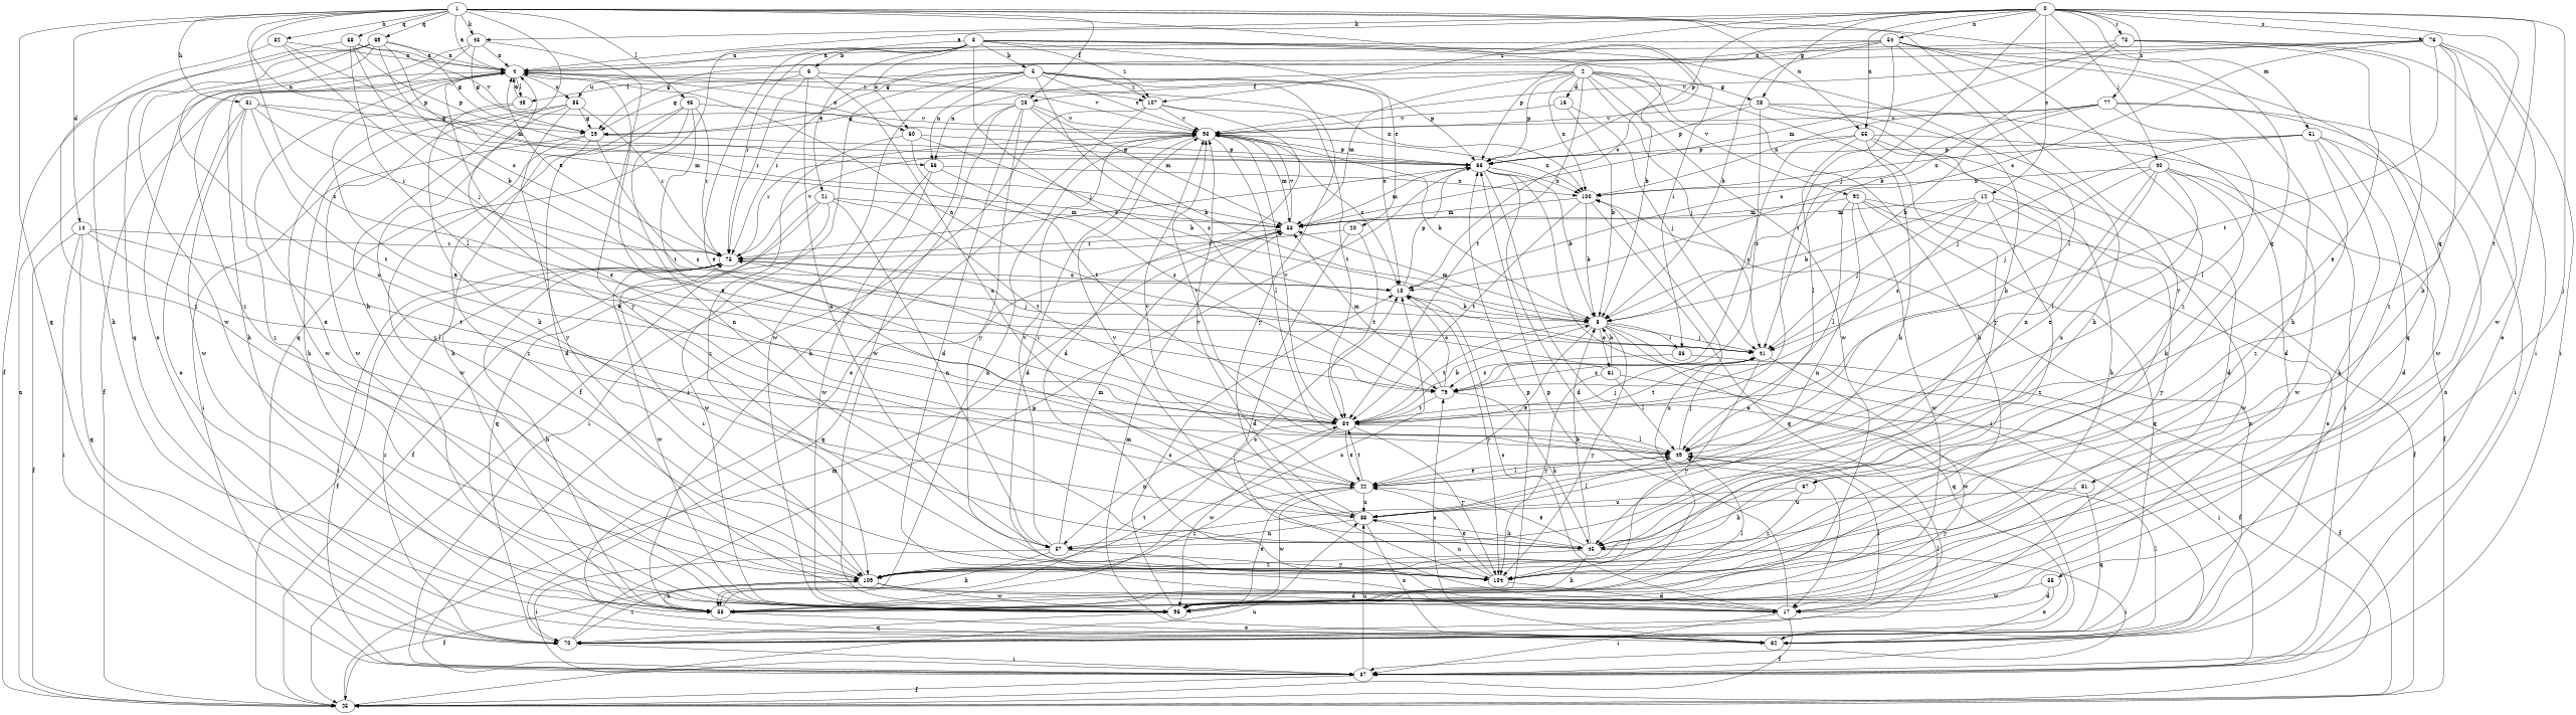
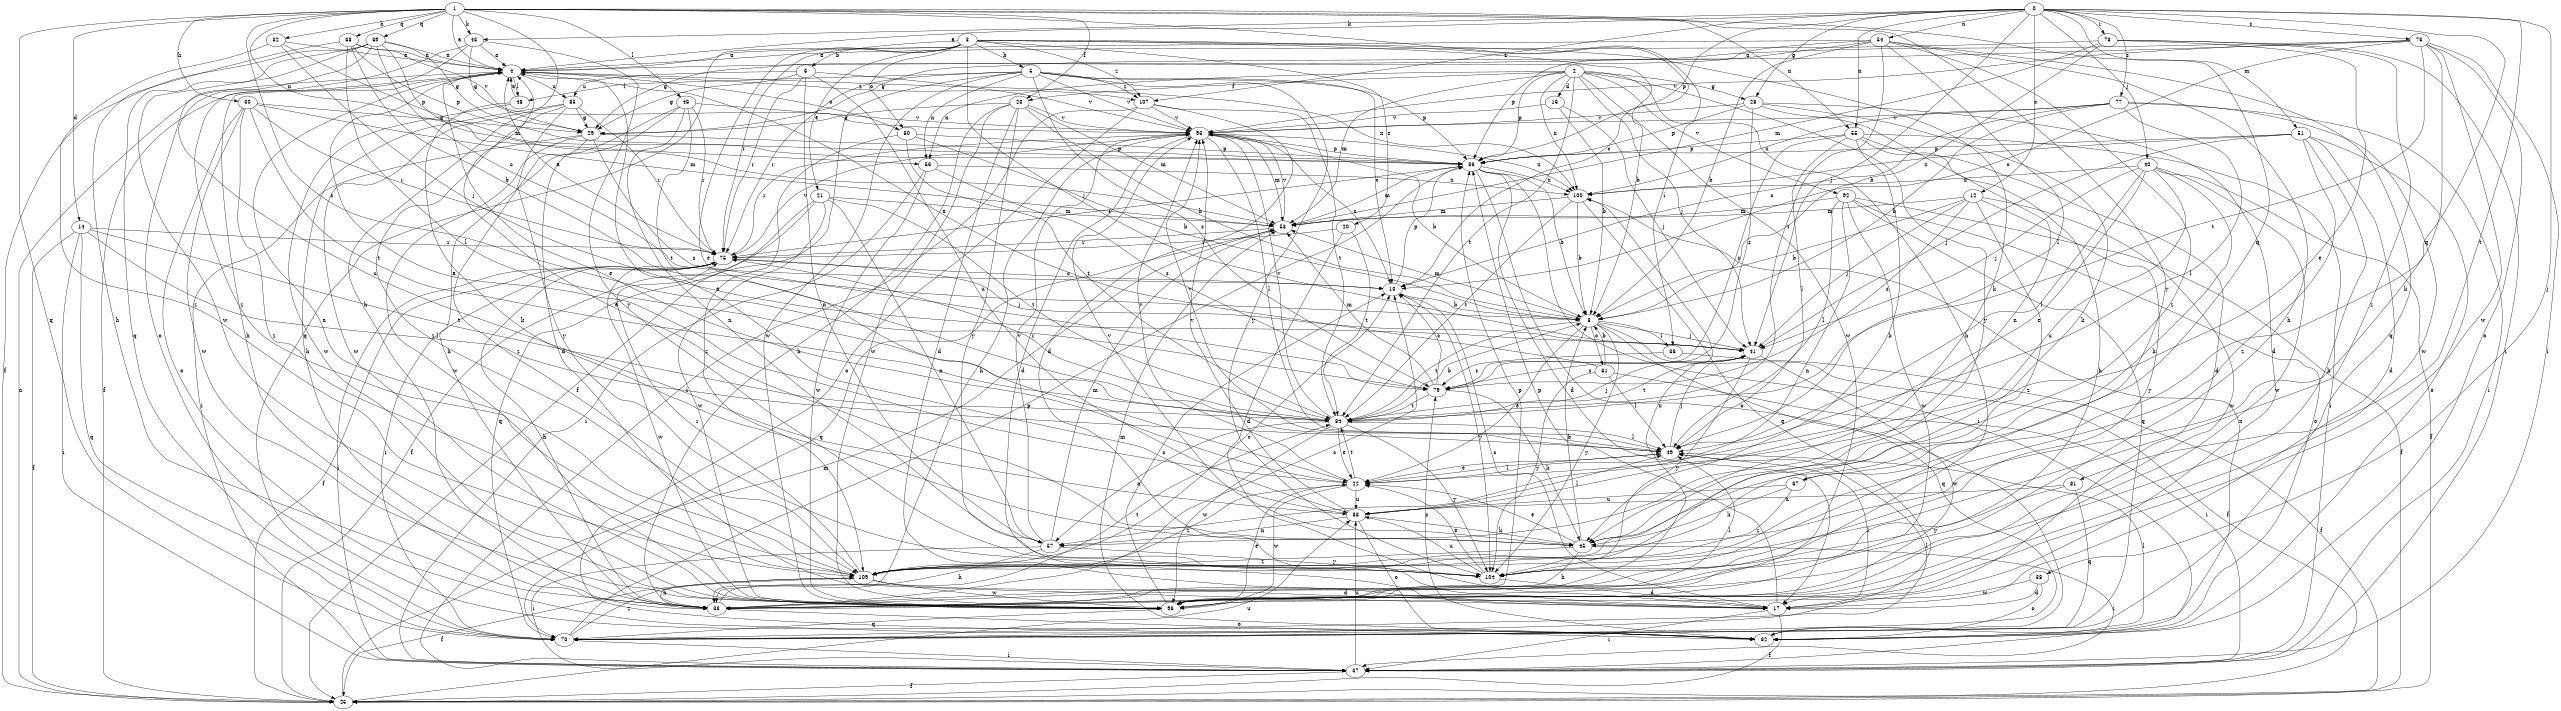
  strict digraph {
    0
    4
    12
    28
    38
    40
    41
    43
    51
    54
    55
    66
    67
    73
    76
    77
    81
    107
    33
    100
    22
    60
    25
    48
    85
    79
    104
    53
    96
    8
    109
    45
    93
    57
    17
    62
    88
    49
    84
    29
    70
    37
    75
    13
    1
    14
    23
-   30 [label=31]
+   30
    32
    46
    56
    68
    69
    2
    16
    92
    3
    5
    6
    20
    21
    36
    61
    0 -> 4 [label=a]
    0 -> 12 [label=c]
    0 -> 28 [label=g]
    0 -> 38 [label=j]
    0 -> 40 [label=j]
    0 -> 41 [label=j]
    0 -> 43 [label=k]
    0 -> 51 [label=m]
    0 -> 54 [label=n]
    0 -> 55 [label=n]
    0 -> 66 [label=p]
    0 -> 67 [label=q]
    0 -> 73 [label=r]
    0 -> 76 [label=s]
    0 -> 77 [label=s]
    0 -> 81 [label=t]
    0 -> 107 [label=z]
    4 -> 107 [label=z]
    4 -> 33 [label=h]
    4 -> 100 [label=x]
    4 -> 22 [label=e]
    4 -> 60 [label=o]
    4 -> 25 [label=f]
    4 -> 48 [label=l]
    4 -> 85 [label=u]
    12 -> 41 [label=j]
    12 -> 79 [label=s]
    12 -> 104 [label=y]
    12 -> 53 [label=m]
    12 -> 96 [label=w]
    12 -> 8 [label=b]
    12 -> 109 [label=z]
    28 -> 66 [label=p]
    28 -> 79 [label=s]
    28 -> 45 [label=k]
    28 -> 93 [label=v]
    28 -> 57 [label=n]
    28 -> 17 [label=d]
    38 -> 96 [label=w]
    38 -> 17 [label=d]
    38 -> 62 [label=o]
    40 -> 41 [label=j]
    40 -> 100 [label=x]
    40 -> 22 [label=e]
    40 -> 25 [label=f]
    40 -> 96 [label=w]
    40 -> 45 [label=k]
    40 -> 88 [label=u]
    40 -> 49 [label=l]
    41 -> 79 [label=s]
    41 -> 104 [label=y]
    41 -> 96 [label=w]
    41 -> 84 [label=t]
    43 -> 4 [label=a]
    43 -> 104 [label=y]
    43 -> 109 [label=z]
    43 -> 62 [label=o]
    43 -> 29 [label=g]
    51 -> 41 [label=j]
    51 -> 66 [label=p]
    51 -> 33 [label=h]
    51 -> 100 [label=x]
    51 -> 109 [label=z]
    51 -> 17 [label=d]
    51 -> 62 [label=o]
    54 -> 4 [label=a]
    54 -> 66 [label=p]
    54 -> 33 [label=h]
    54 -> 8 [label=b]
    54 -> 109 [label=z]
    54 -> 49 [label=l]
    54 -> 84 [label=t]
    54 -> 29 [label=g]
    54 -> 70 [label=q]
    55 -> 66 [label=p]
    55 -> 33 [label=h]
    55 -> 79 [label=s]
    55 -> 45 [label=k]
    55 -> 17 [label=d]
    55 -> 49 [label=l]
    55 -> 37 [label=i]
    66 -> 100 [label=x]
    66 -> 53 [label=m]
    66 -> 8 [label=b]
    66 -> 17 [label=d]
    66 -> 62 [label=o]
    66 -> 37 [label=i]
    66 -> 75 [label=r]
    67 -> 109 [label=z]
    67 -> 45 [label=k]
    67 -> 88 [label=u]
    73 -> 4 [label=a]
    73 -> 22 [label=e]
    73 -> 53 [label=m]
    73 -> 8 [label=b]
    73 -> 109 [label=z]
    73 -> 37 [label=i]
    76 -> 4 [label=a]
    76 -> 96 [label=w]
    76 -> 45 [label=k]
    76 -> 93 [label=v]
    76 -> 62 [label=o]
    76 -> 84 [label=t]
    76 -> 29 [label=g]
    76 -> 37 [label=i]
    76 -> 13 [label=c]
    77 -> 100 [label=x]
    77 -> 96 [label=w]
    77 -> 8 [label=b]
    77 -> 93 [label=v]
    77 -> 49 [label=l]
    77 -> 37 [label=i]
    77 -> 13 [label=c]
    81 -> 104 [label=y]
    81 -> 88 [label=u]
    81 -> 70 [label=q]
    107 -> 93 [label=v]
    107 -> 17 [label=d]
    107 -> 62 [label=o]
    107 -> 84 [label=t]
    107 -> 37 [label=i]
    33 -> 66 [label=p]
    33 -> 100 [label=x]
    33 -> 62 [label=o]
    33 -> 84 [label=t]
    33 -> 13 [label=c]
    100 -> 53 [label=m]
    100 -> 8 [label=b]
    100 -> 84 [label=t]
    100 -> 70 [label=q]
    22 -> 4 [label=a]
    22 -> 96 [label=w]
    22 -> 109 [label=z]
    22 -> 93 [label=v]
    22 -> 88 [label=u]
    22 -> 49 [label=l]
    22 -> 84 [label=t]
    60 -> 66 [label=p]
    60 -> 8 [label=b]
    60 -> 109 [label=z]
    60 -> 84 [label=t]
    25 -> 4 [label=a]
    25 -> 53 [label=m]
    25 -> 88 [label=u]
    48 -> 4 [label=a]
    48 -> 96 [label=w]
    48 -> 45 [label=k]
    85 -> 33 [label=h]
    85 -> 104 [label=y]
    85 -> 96 [label=w]
    85 -> 109 [label=z]
    85 -> 29 [label=g]
    85 -> 75 [label=r]
    79 -> 53 [label=m]
    79 -> 45 [label=k]
    79 -> 84 [label=t]
    79 -> 13 [label=c]
    104 -> 22 [label=e]
    104 -> 17 [label=d]
    104 -> 88 [label=u]
    53 -> 93 [label=v]
    53 -> 70 [label=q]
    53 -> 75 [label=r]
    96 -> 22 [label=e]
    96 -> 49 [label=l]
    96 -> 70 [label=q]
    96 -> 13 [label=c]
    8 -> 41 [label=j]
    8 -> 22 [label=e]
    8 -> 25 [label=f]
    8 -> 104 [label=y]
    8 -> 53 [label=m]
    8 -> 84 [label=t]
    8 -> 70 [label=q]
    8 -> 36 [label=i]
    8 -> 61 [label=o]
    109 -> 4 [label=a]
    109 -> 33 [label=h]
    109 -> 25 [label=f]
    109 -> 96 [label=w]
    109 -> 17 [label=d]
    109 -> 75 [label=r]
    109 -> 13 [label=c]
    45 -> 4 [label=a]
    45 -> 33 [label=h]
    45 -> 22 [label=e]
    45 -> 8 [label=b]
    45 -> 109 [label=z]
    45 -> 93 [label=v]
    45 -> 37 [label=i]
    93 -> 66 [label=p]
    93 -> 33 [label=h]
    93 -> 100 [label=x]
    93 -> 53 [label=m]
    93 -> 8 [label=b]
    93 -> 17 [label=d]
    93 -> 49 [label=l]
    93 -> 75 [label=r]
    93 -> 13 [label=c]
    57 -> 33 [label=h]
    57 -> 104 [label=y]
    57 -> 53 [label=m]
    57 -> 93 [label=v]
    57 -> 37 [label=i]
    17 -> 66 [label=p]
    17 -> 25 [label=f]
    17 -> 49 [label=l]
    17 -> 37 [label=i]
    17 -> 13 [label=c]
    62 -> 100 [label=x]
    62 -> 79 [label=s]
    62 -> 53 [label=m]
    62 -> 49 [label=l]
    88 -> 4 [label=a]
    88 -> 45 [label=k]
    88 -> 93 [label=v]
    88 -> 57 [label=n]
    88 -> 62 [label=o]
    88 -> 49 [label=l]
    49 -> 41 [label=j]
    49 -> 22 [label=e]
    49 -> 93 [label=v]
    84 -> 41 [label=j]
    84 -> 22 [label=e]
    84 -> 104 [label=y]
    84 -> 96 [label=w]
    84 -> 8 [label=b]
    84 -> 93 [label=v]
    84 -> 57 [label=n]
    84 -> 49 [label=l]
    84 -> 75 [label=r]
    29 -> 66 [label=p]
    29 -> 79 [label=s]
    29 -> 96 [label=w]
    29 -> 109 [label=z]
    29 -> 37 [label=i]
    70 -> 66 [label=p]
    70 -> 109 [label=z]
    70 -> 49 [label=l]
    70 -> 37 [label=i]
    70 -> 75 [label=r]
    37 -> 25 [label=f]
    37 -> 88 [label=u]
    75 -> 4 [label=a]
    75 -> 41 [label=j]
    75 -> 33 [label=h]
    75 -> 25 [label=f]
    75 -> 96 [label=w]
    75 -> 93 [label=v]
    75 -> 37 [label=i]
    75 -> 13 [label=c]
    13 -> 66 [label=p]
    13 -> 104 [label=y]
    13 -> 8 [label=b]
    1 -> 4 [label=a]
    1 -> 43 [label=k]
    1 -> 55 [label=n]
    1 -> 67 [label=q]
    1 -> 33 [label=h]
    1 -> 79 [label=s]
    1 -> 104 [label=y]
    1 -> 70 [label=q]
    1 -> 13 [label=c]
    1 -> 14 [label=d]
    1 -> 23 [label=f]
    1 -> 30 [label=h]
    1 -> 32 [label=h]
    1 -> 46 [label=l]
    1 -> 56 [label=n]
    1 -> 68 [label=q]
    1 -> 69 [label=q]
    14 -> 25 [label=f]
    14 -> 49 [label=l]
    14 -> 84 [label=t]
    14 -> 70 [label=q]
    14 -> 37 [label=i]
    14 -> 75 [label=r]
    23 -> 33 [label=h]
    23 -> 104 [label=y]
    23 -> 53 [label=m]
    23 -> 96 [label=w]
    23 -> 8 [label=b]
    23 -> 93 [label=v]
    23 -> 17 [label=d]
    23 -> 29 [label=g]
    30 -> 53 [label=m]
    30 -> 96 [label=w]
    30 -> 109 [label=z]
    30 -> 62 [label=o]
    30 -> 84 [label=t]
    30 -> 29 [label=g]
    30 -> 75 [label=r]
    32 -> 4 [label=a]
    32 -> 41 [label=j]
    32 -> 66 [label=p]
    32 -> 109 [label=z]
    46 -> 33 [label=h]
    46 -> 93 [label=v]
    46 -> 57 [label=n]
    46 -> 17 [label=d]
    46 -> 84 [label=t]
    46 -> 75 [label=r]
    56 -> 100 [label=x]
    56 -> 79 [label=s]
    56 -> 96 [label=w]
    56 -> 37 [label=i]
    68 -> 4 [label=a]
    68 -> 66 [label=p]
    68 -> 33 [label=h]
    68 -> 8 [label=b]
    68 -> 93 [label=v]
    68 -> 49 [label=l]
    69 -> 4 [label=a]
    69 -> 25 [label=f]
    69 -> 53 [label=m]
    69 -> 96 [label=w]
    69 -> 88 [label=u]
    69 -> 29 [label=g]
    69 -> 70 [label=q]
    69 -> 13 [label=c]
    2 -> 28 [label=g]
    2 -> 41 [label=j]
    2 -> 66 [label=p]
    2 -> 33 [label=h]
    2 -> 100 [label=x]
    2 -> 104 [label=y]
    2 -> 53 [label=m]
    2 -> 96 [label=w]
    2 -> 84 [label=t]
    2 -> 23 [label=f]
    2 -> 56 [label=n]
    2 -> 16 [label=d]
    2 -> 92 [label=v]
    16 -> 41 [label=j]
    16 -> 8 [label=b]
    16 -> 93 [label=v]
    92 -> 25 [label=f]
    92 -> 53 [label=m]
    92 -> 96 [label=w]
    92 -> 57 [label=n]
    92 -> 62 [label=o]
    92 -> 49 [label=l]
    92 -> 70 [label=q]
    3 -> 41 [label=j]
    3 -> 107 [label=z]
    3 -> 22 [label=e]
    3 -> 60 [label=o]
    3 -> 8 [label=b]
    3 -> 45 [label=k]
    3 -> 70 [label=q]
    3 -> 75 [label=r]
    3 -> 5 [label=b]
    3 -> 6 [label=b]
    3 -> 20 [label=e]
    3 -> 21 [label=e]
    3 -> 36 [label=i]
    5 -> 66 [label=p]
    5 -> 107 [label=z]
    5 -> 25 [label=f]
    5 -> 48 [label=l]
    5 -> 79 [label=s]
    5 -> 104 [label=y]
    5 -> 96 [label=w]
-   5 -> 93 [label=c]
+   5 -> 93 [label=v]
    5 -> 75 [label=r]
    5 -> 13 [label=c]
    5 -> 56 [label=n]
    6 -> 85 [label=u]
    6 -> 93 [label=v]
    6 -> 57 [label=n]
    6 -> 88 [label=u]
    6 -> 29 [label=g]
    6 -> 75 [label=r]
    20 -> 17 [label=d]
    20 -> 84 [label=t]
    20 -> 75 [label=r]
    21 -> 25 [label=f]
    21 -> 53 [label=m]
    21 -> 96 [label=w]
    21 -> 57 [label=n]
    21 -> 84 [label=t]
    21 -> 70 [label=q]
    36 -> 25 [label=f]
    36 -> 79 [label=s]
    61 -> 4 [label=a]
    61 -> 104 [label=y]
    61 -> 8 [label=b]
    61 -> 49 [label=l]
    61 -> 37 [label=i]
  }
